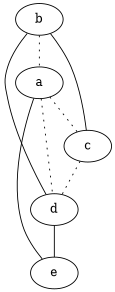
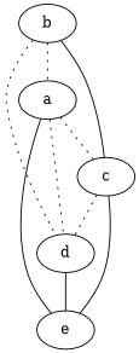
  graph {
    a
    c
    d
    e
    b
    a -- c [style=dotted]
    a -- d [style=dotted]
    a -- e
    c -- d [style=dotted]
+   c -- e
    d -- e
    b -- a [style=dotted]
    b -- c
-   b -- d
+   b -- d [style=dotted]
  }
